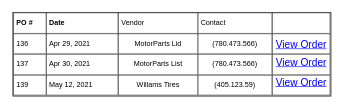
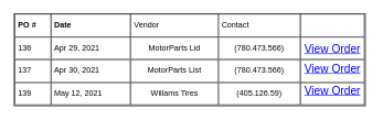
  <mxCell id="0" />
  <mxCell id="1" parent="0" />
- <mxCell id="2" value="&lt;table cellpadding=&quot;4&quot; cellspacing=&quot;0&quot; border=&quot;1&quot; style=&quot;font-size: 1em ; width: 100% ; height: 100%&quot;&gt;&lt;tbody&gt;&lt;tr&gt;&lt;th&gt;PO #&lt;/th&gt;&lt;th&gt;Date&lt;/th&gt;&lt;td&gt;Vendor&lt;/td&gt;&lt;td&gt;Contact&lt;/td&gt;&lt;td&gt;&amp;nbsp; &amp;nbsp; &amp;nbsp; &amp;nbsp; &amp;nbsp; &amp;nbsp; &amp;nbsp; &amp;nbsp; &amp;nbsp;&lt;/td&gt;&lt;/tr&gt;&lt;tr&gt;&lt;td&gt;136&lt;/td&gt;&lt;td&gt;Apr 29, 2021&lt;/td&gt;&lt;td style=&quot;text-align: center&quot;&gt;MotorParts Lid&lt;/td&gt;&lt;td style=&quot;text-align: center&quot;&gt;(780.473.566)&lt;/td&gt;&lt;td&gt;&lt;br&gt;&lt;/td&gt;&lt;/tr&gt;&lt;tr&gt;&lt;td&gt;137&lt;/td&gt;&lt;td&gt;Apr 30, 2021&lt;/td&gt;&lt;td style=&quot;text-align: center&quot;&gt;MotorParts List&lt;/td&gt;&lt;td style=&quot;text-align: center&quot;&gt;(780.473.566)&lt;/td&gt;&lt;td&gt;&lt;br&gt;&lt;/td&gt;&lt;/tr&gt;&lt;tr&gt;&lt;td&gt;139&lt;/td&gt;&lt;td&gt;May 12, 2021&lt;/td&gt;&lt;td style=&quot;text-align: center&quot;&gt;Willams Tires&lt;/td&gt;&lt;td style=&quot;text-align: center&quot;&gt;(405.123.59)&lt;/td&gt;&lt;td&gt;&lt;br&gt;&lt;/td&gt;&lt;/tr&gt;&lt;/tbody&gt;&lt;/table&gt; " style="verticalAlign=top;align=left;overflow=fill;fontSize=12;fontFamily=Helvetica;html=1;fillColor=none;" parent="1" vertex="1"><mxGeometry x="20.79" y="20" width="531.21" height="140" as="geometry" /></mxCell>
+ <mxCell id="2" value="&lt;table cellpadding=&quot;4&quot; cellspacing=&quot;0&quot; border=&quot;1&quot; style=&quot;font-size: 1em ; width: 100% ; height: 100%&quot;&gt;&lt;tbody&gt;&lt;tr&gt;&lt;th&gt;PO #&lt;/th&gt;&lt;th&gt;Date&lt;/th&gt;&lt;td&gt;Vendor&lt;/td&gt;&lt;td&gt;Contact&lt;/td&gt;&lt;td&gt;&amp;nbsp; &amp;nbsp; &amp;nbsp; &amp;nbsp; &amp;nbsp; &amp;nbsp; &amp;nbsp; &amp;nbsp; &amp;nbsp;&lt;/td&gt;&lt;/tr&gt;&lt;tr&gt;&lt;td&gt;136&lt;/td&gt;&lt;td&gt;Apr 29, 2021&lt;/td&gt;&lt;td style=&quot;text-align: center&quot;&gt;MotorParts Lid&lt;/td&gt;&lt;td style=&quot;text-align: center&quot;&gt;(780.473.566)&lt;/td&gt;&lt;td&gt;&lt;br&gt;&lt;/td&gt;&lt;/tr&gt;&lt;tr&gt;&lt;td&gt;137&lt;/td&gt;&lt;td&gt;Apr 30, 2021&lt;/td&gt;&lt;td style=&quot;text-align: center&quot;&gt;MotorParts List&lt;/td&gt;&lt;td style=&quot;text-align: center&quot;&gt;(780.473.566)&lt;/td&gt;&lt;td&gt;&lt;br&gt;&lt;/td&gt;&lt;/tr&gt;&lt;tr&gt;&lt;td&gt;139&lt;/td&gt;&lt;td&gt;May 12, 2021&lt;/td&gt;&lt;td style=&quot;text-align: center&quot;&gt;Willams Tires&lt;/td&gt;&lt;td style=&quot;text-align: center&quot;&gt;(405.126.59)&lt;/td&gt;&lt;td&gt;&lt;br&gt;&lt;/td&gt;&lt;/tr&gt;&lt;/tbody&gt;&lt;/table&gt; " style="verticalAlign=top;align=left;overflow=fill;fontSize=12;fontFamily=Helvetica;html=1;fillColor=none;" parent="1" vertex="1"><mxGeometry x="20.79" y="20" width="531.21" height="140" as="geometry" /></mxCell>
  <mxCell id="3" value="View Order" style="shape=rectangle;strokeColor=none;fillColor=none;linkText=;fontSize=17;fontColor=#0000ff;fontStyle=4;html=1;align=center;" parent="1" vertex="1"><mxGeometry x="447" y="60" width="110" height="30" as="geometry" /></mxCell>
  <mxCell id="4" value="View Order" style="shape=rectangle;strokeColor=none;fillColor=none;linkText=;fontSize=17;fontColor=#0000ff;fontStyle=4;html=1;align=center;" parent="1" vertex="1"><mxGeometry x="447" y="90" width="110" height="30" as="geometry" /></mxCell>
  <mxCell id="5" value="View Order" style="shape=rectangle;strokeColor=none;fillColor=none;linkText=;fontSize=17;fontColor=#0000ff;fontStyle=4;html=1;align=center;" parent="1" vertex="1"><mxGeometry x="447" y="123" width="110" height="30" as="geometry" /></mxCell>
